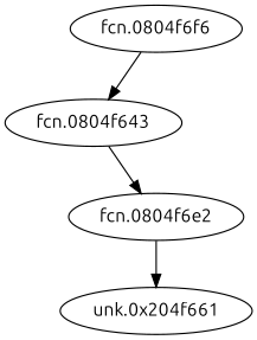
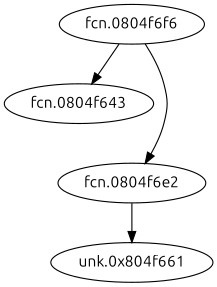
  digraph {
    fontname=Ubuntu
    node [fontname=Ubuntu]
    edge [fontname=Ubuntu]
    n1 [label="fcn.0804f6f6"]
    n2 [label="fcn.0804f643"]
    n3 [label="fcn.0804f6e2"]
-   n4 [label="unk.0x204f661"]
+   n4 [label="unk.0x804f661"]
    n1 -> n2
-   n2 -> n3
+   n1 -> n3
    n3 -> n4
  }
